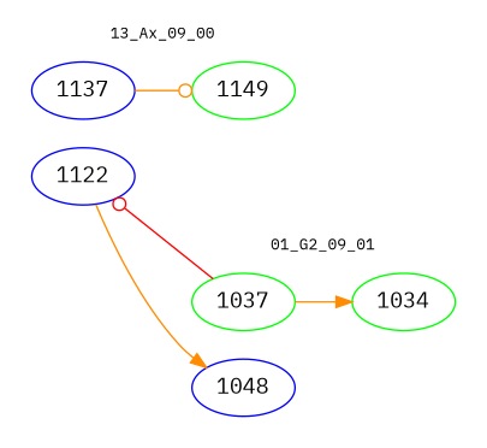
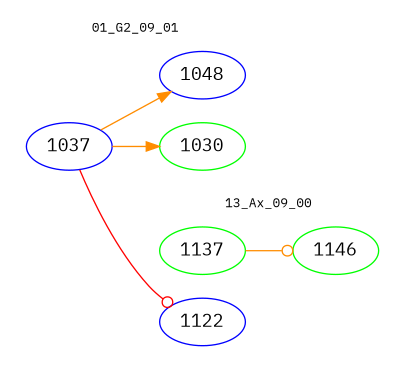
  digraph {
    fontname="IBM Plex Mono"
    rankdir=LR
    node [color=blue fontname="IBM Plex Mono"]
    edge [arrowhead=odot color=darkorange fontname="IBM Plex Mono"]
-   n1 [label=1137]
+   n1 [color=green label=1137]
    n2 [label=1122]
-   n3 [color=green label=1149]
-   n4 [color=green label=1037]
-   n5 [color=green label=1034]
+   n3 [color=green label=1146]
+   n4 [label=1037]
+   n5 [color=green label=1030]
    n6 [label=1048]
    subgraph cluster_1 {
      color=white
      fontsize=10
      label="13_Ax_09_00"
      n1
      n2
      n3
    }
    subgraph cluster_2 {
      color=white
      fontsize=10
      label="01_G2_09_01"
      n4
      n5
      n6
    }
    n1 -> n3
    n4 -> n2 [color=red]
    n4 -> n5 [arrowhead=normal]
-   n2 -> n6 [arrowhead=normal]
+   n4 -> n6 [arrowhead=normal]
  }
